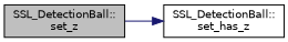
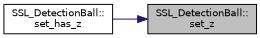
  digraph {
    rankdir=LR
    node [color=black fontname=Helvetica fontsize=10 shape=record style=filled]
    n1 [fillcolor=grey75 fontcolor=black height=0.2 label="SSL_DetectionBall::\lset_z" width=0.4]
    n2 [fillcolor=white height=0.2 label="SSL_DetectionBall::\lset_has_z" width=0.4]
-   n1 -> n2 [color=midnightblue fontname=Helvetica fontsize=10 labelfontname=Helvetica labelfontsize=10 style=solid]
+   n2 -> n1 [color=midnightblue fontname=Helvetica fontsize=10 labelfontname=Helvetica labelfontsize=10 style=solid]
  }
